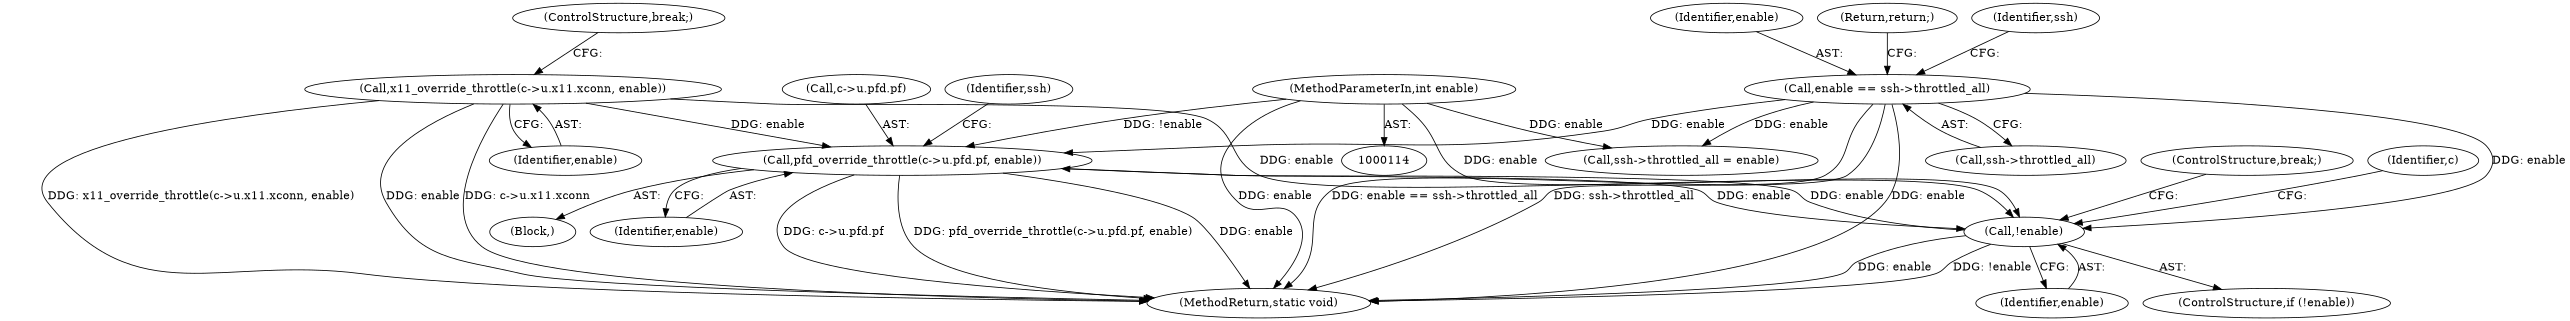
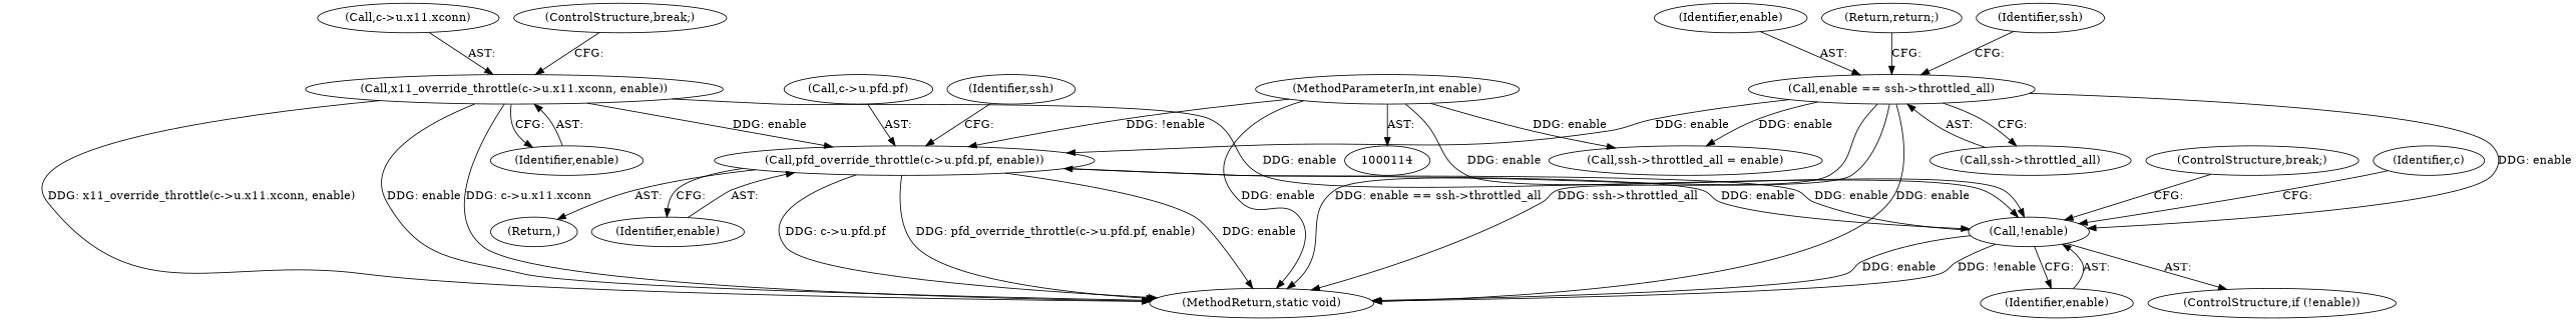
  digraph {
    n1 [label="(Call,pfd_override_throttle(c->u.pfd.pf, enable))"]
    n2 [label="(Call,!enable)"]
    n3 [label="(Identifier,enable)"]
    n4 [label="(MethodReturn,static void)"]
-   n5 [label="(Block,)"]
+   n5 [label="(Return,)"]
    n6 [label="(Identifier,enable)"]
    n7 [label="(ControlStructure,if (!enable))"]
    n8 [label="(Call,x11_override_throttle(c->u.x11.xconn, enable))"]
    n9 [label="(Identifier,enable)"]
    n10 [label="(MethodParameterIn,int enable)"]
    n11 [label="(Call,ssh->throttled_all = enable)"]
    1000114
    n13 [label="(Call,enable == ssh->throttled_all)"]
    n14 [label="(Call,ssh->throttled_all)"]
    n15 [label="(Identifier,enable)"]
    n16 [label="(Return,return;)"]
    n17 [label="(ControlStructure,break;)"]
    n18 [label="(Call,c->u.pfd.pf)"]
    n19 [label="(ControlStructure,break;)"]
    n20 [label="(Identifier,c)"]
    n21 [label="(Identifier,ssh)"]
    n22 [label="(Identifier,ssh)"]
+   n23 [label="(Call,c->u.x11.xconn)"]
    n1 -> n2 [label="DDG: enable"]
    n1 -> n3 [label="CFG: "]
    n1 -> n4 [label="DDG: c->u.pfd.pf"]
    n1 -> n4 [label="DDG: pfd_override_throttle(c->u.pfd.pf, enable)"]
    n1 -> n4 [label="DDG: enable"]
    n1 -> n5 [label="AST: "]
    n2 -> n1 [label="DDG: enable"]
    n2 -> n4 [label="DDG: !enable"]
    n2 -> n4 [label="DDG: enable"]
    n2 -> n6 [label="CFG: "]
    n2 -> n7 [label="AST: "]
    n3 -> n1 [label="AST: "]
    n6 -> n2 [label="AST: "]
    n8 -> n1 [label="DDG: enable"]
    n8 -> n2 [label="DDG: enable"]
    n8 -> n4 [label="DDG: c->u.x11.xconn"]
    n8 -> n4 [label="DDG: x11_override_throttle(c->u.x11.xconn, enable)"]
    n8 -> n4 [label="DDG: enable"]
    n8 -> n9 [label="CFG: "]
    n9 -> n8 [label="AST: "]
    n10 -> n1 [label="DDG: !enable"]
    n10 -> n2 [label="DDG: enable"]
    n10 -> n4 [label="DDG: enable"]
    n10 -> n11 [label="DDG: enable"]
    n10 -> 1000114 [label="AST: "]
    n13 -> n1 [label="DDG: enable"]
    n13 -> n2 [label="DDG: enable"]
    n13 -> n4 [label="DDG: enable"]
    n13 -> n4 [label="DDG: enable == ssh->throttled_all"]
    n13 -> n4 [label="DDG: ssh->throttled_all"]
    n13 -> n11 [label="DDG: enable"]
    n13 -> n14 [label="CFG: "]
    n14 -> n13 [label="AST: "]
    n15 -> n13 [label="AST: "]
    n16 -> n13 [label="CFG: "]
    n17 -> n2 [label="CFG: "]
    n18 -> n1 [label="AST: "]
    n19 -> n8 [label="CFG: "]
    n20 -> n2 [label="CFG: "]
    n21 -> n13 [label="CFG: "]
    n22 -> n1 [label="CFG: "]
+   n23 -> n8 [label="AST: "]
  }
